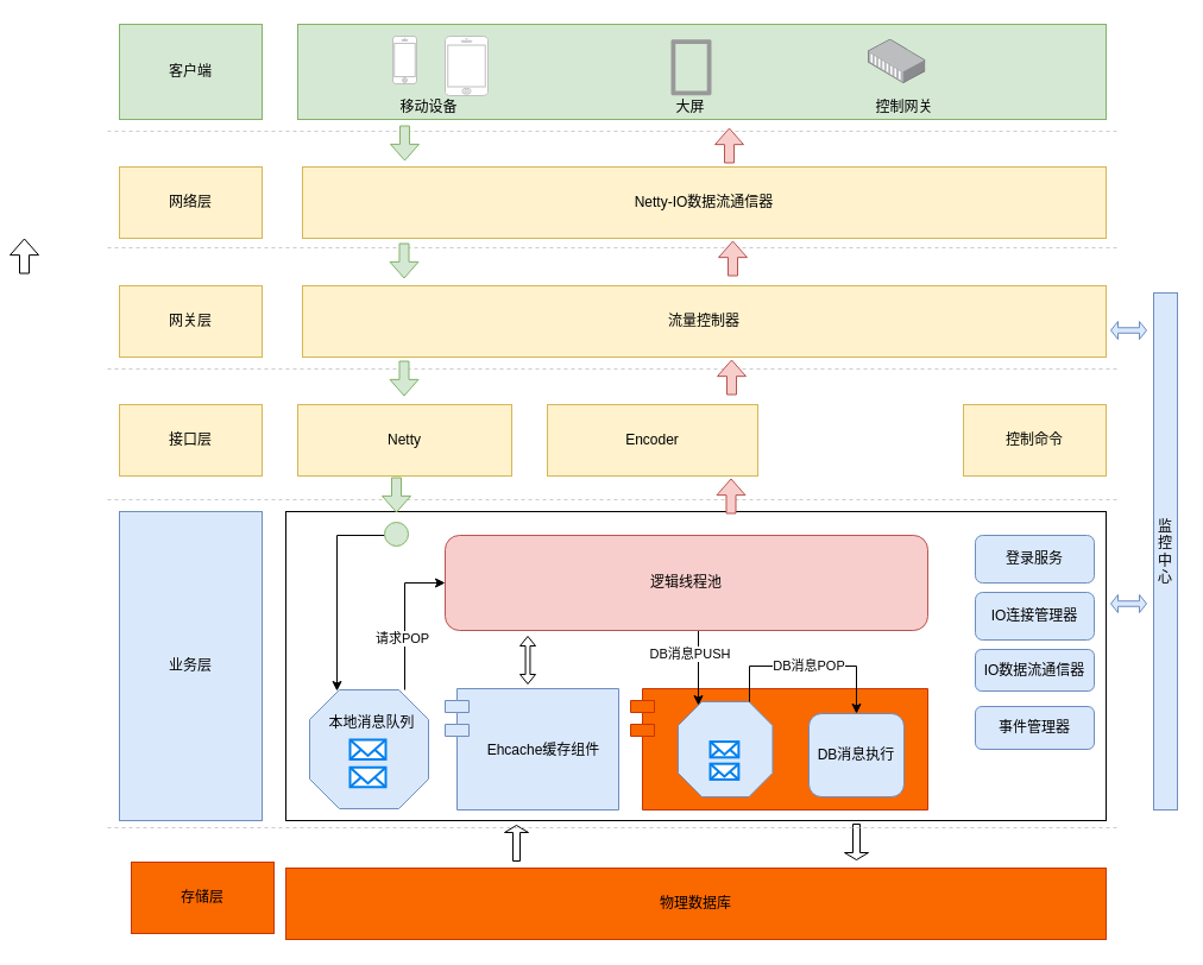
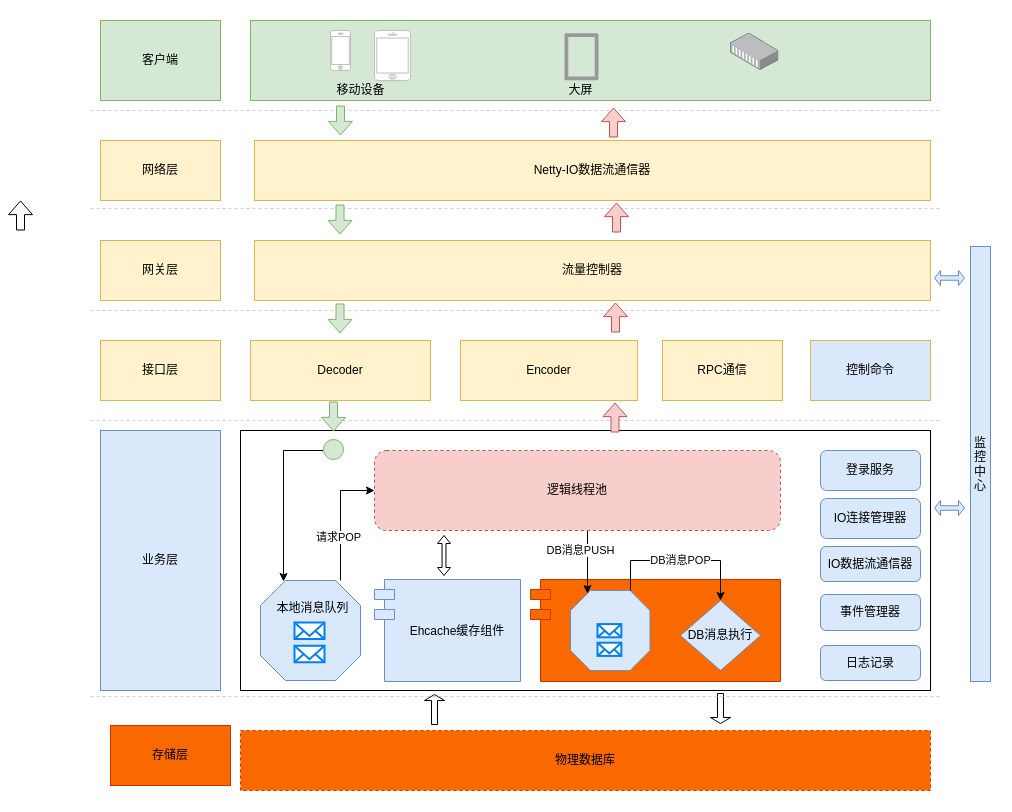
  <mxCell id="0" />
  <mxCell id="1" parent="0" />
  <mxCell id="2" value="" style="rounded=0;whiteSpace=wrap;html=1;" vertex="1" parent="1"><mxGeometry x="240" y="430" width="690" height="260" as="geometry" /></mxCell>
  <mxCell id="3" value="" style="shape=module;align=left;spacingLeft=20;align=center;verticalAlign=middle;fillColor=#fa6800;fontColor=#000000;strokeColor=#C73500;" vertex="1" parent="1"><mxGeometry x="530" y="579" width="250" height="102" as="geometry" /></mxCell>
  <mxCell id="4" value="客户端" style="rounded=0;whiteSpace=wrap;html=1;fillColor=#d5e8d4;strokeColor=#82b366;" vertex="1" parent="1"><mxGeometry x="100" y="20" width="120" height="80" as="geometry" /></mxCell>
  <mxCell id="5" value="" style="rounded=0;whiteSpace=wrap;html=1;fillColor=#d5e8d4;strokeColor=#82b366;" vertex="1" parent="1"><mxGeometry x="250" y="20" width="680" height="80" as="geometry" /></mxCell>
  <mxCell id="6" value="Netty-IO数据流通信器" style="rounded=0;whiteSpace=wrap;html=1;fillColor=#fff2cc;strokeColor=#d6b656;" vertex="1" parent="1"><mxGeometry x="254" y="140" width="676" height="60" as="geometry" /></mxCell>
  <mxCell id="7" value="网络层" style="rounded=0;whiteSpace=wrap;html=1;fillColor=#fff2cc;strokeColor=#d6b656;" vertex="1" parent="1"><mxGeometry x="100" y="140" width="120" height="60" as="geometry" /></mxCell>
  <mxCell id="8" value="流量控制器" style="rounded=0;whiteSpace=wrap;html=1;fillColor=#fff2cc;strokeColor=#d6b656;" vertex="1" parent="1"><mxGeometry x="254" y="240" width="676" height="60" as="geometry" /></mxCell>
  <mxCell id="9" value="网关层" style="rounded=0;whiteSpace=wrap;html=1;fillColor=#fff2cc;strokeColor=#d6b656;" vertex="1" parent="1"><mxGeometry x="100" y="240" width="120" height="60" as="geometry" /></mxCell>
  <mxCell id="10" value="接口层" style="rounded=0;whiteSpace=wrap;html=1;fillColor=#fff2cc;strokeColor=#d6b656;" vertex="1" parent="1"><mxGeometry x="100" y="340" width="120" height="60" as="geometry" /></mxCell>
- <mxCell id="11" value="Netty" style="rounded=0;whiteSpace=wrap;html=1;fillColor=#fff2cc;strokeColor=#d6b656;" vertex="1" parent="1"><mxGeometry x="250" y="340" width="180" height="60" as="geometry" /></mxCell>
+ <mxCell id="11" value="Decoder" style="rounded=0;whiteSpace=wrap;html=1;fillColor=#fff2cc;strokeColor=#d6b656;" vertex="1" parent="1"><mxGeometry x="250" y="340" width="180" height="60" as="geometry" /></mxCell>
  <mxCell id="12" value="Encoder" style="rounded=0;whiteSpace=wrap;html=1;fillColor=#fff2cc;strokeColor=#d6b656;" vertex="1" parent="1"><mxGeometry x="460" y="340" width="177" height="60" as="geometry" /></mxCell>
+ <mxCell id="13" value="RPC通信" style="rounded=0;whiteSpace=wrap;html=1;fillColor=#fff2cc;strokeColor=#d6b656;" vertex="1" parent="1"><mxGeometry x="662" y="340" width="120" height="60" as="geometry" /></mxCell>
  <mxCell id="14" value="业务层" style="rounded=0;whiteSpace=wrap;html=1;fillColor=#dae8fc;strokeColor=#6c8ebf;" vertex="1" parent="1"><mxGeometry x="100" y="430" width="120" height="260" as="geometry" /></mxCell>
  <mxCell id="15" value="存储层" style="rounded=0;whiteSpace=wrap;html=1;fillColor=#fa6800;fontColor=#000000;strokeColor=#C73500;" vertex="1" parent="1"><mxGeometry x="110" y="725" width="120" height="60" as="geometry" /></mxCell>
- <mxCell id="16" value="物理数据库" style="rounded=0;whiteSpace=wrap;html=1;fillColor=#fa6800;fontColor=#000000;strokeColor=#C73500;" vertex="1" parent="1"><mxGeometry x="240" y="730" width="690" height="60" as="geometry" /></mxCell>
- <mxCell id="17" value="控制命令" style="rounded=0;whiteSpace=wrap;html=1;fillColor=#fff2cc;strokeColor=#d6b656;" vertex="1" parent="1"><mxGeometry x="810" y="340" width="120" height="60" as="geometry" /></mxCell>
+ <mxCell id="16" value="物理数据库" style="rounded=0;whiteSpace=wrap;html=1;fillColor=#fa6800;fontColor=#000000;strokeColor=#C73500;dashed=1;" vertex="1" parent="1"><mxGeometry x="240" y="730" width="690" height="60" as="geometry" /></mxCell>
+ <mxCell id="17" value="控制命令" style="rounded=0;whiteSpace=wrap;html=1;fillColor=#dae8fc;strokeColor=#d6b656;" vertex="1" parent="1"><mxGeometry x="810" y="340" width="120" height="60" as="geometry" /></mxCell>
  <mxCell id="18" value="DB消息PUSH" style="edgeStyle=orthogonalEdgeStyle;rounded=0;orthogonalLoop=1;jettySize=auto;html=1;entryX=0.214;entryY=0.038;entryDx=0;entryDy=0;entryPerimeter=0;fontColor=#000000;strokeColor=#000000;" edge="1" parent="1" source="19" target="32"><mxGeometry x="-0.365" y="-7" relative="1" as="geometry"><Array as="points"><mxPoint x="587" y="550" /><mxPoint x="587" y="550" /></Array><mxPoint as="offset" /></mxGeometry></mxCell>
- <mxCell id="19" value="逻辑线程池" style="rounded=1;whiteSpace=wrap;html=1;fillColor=#f8cecc;strokeColor=#b85450;" vertex="1" parent="1"><mxGeometry x="374" y="450" width="406" height="80" as="geometry" /></mxCell>
+ <mxCell id="19" value="逻辑线程池" style="rounded=1;whiteSpace=wrap;html=1;fillColor=#f8cecc;strokeColor=#b85450;dashed=1;" vertex="1" parent="1"><mxGeometry x="374" y="450" width="406" height="80" as="geometry" /></mxCell>
  <mxCell id="20" value="登录服务" style="rounded=1;whiteSpace=wrap;html=1;fillColor=#dae8fc;strokeColor=#6c8ebf;" vertex="1" parent="1"><mxGeometry x="820" y="450" width="100" height="40" as="geometry" /></mxCell>
  <mxCell id="21" value="IO连接管理器" style="rounded=1;whiteSpace=wrap;html=1;fillColor=#dae8fc;strokeColor=#6c8ebf;" vertex="1" parent="1"><mxGeometry x="820" y="498" width="100" height="40" as="geometry" /></mxCell>
  <mxCell id="22" value="IO数据流通信器" style="rounded=1;whiteSpace=wrap;html=1;fillColor=#dae8fc;strokeColor=#6c8ebf;" vertex="1" parent="1"><mxGeometry x="820" y="546" width="100" height="35" as="geometry" /></mxCell>
  <mxCell id="23" value="事件管理器" style="rounded=1;whiteSpace=wrap;html=1;fillColor=#dae8fc;strokeColor=#6c8ebf;" vertex="1" parent="1"><mxGeometry x="820" y="594" width="100" height="36" as="geometry" /></mxCell>
+ <mxCell id="24" value="日志记录" style="rounded=1;whiteSpace=wrap;html=1;fillColor=#dae8fc;strokeColor=#6c8ebf;" vertex="1" parent="1"><mxGeometry x="820" y="645" width="100" height="35" as="geometry" /></mxCell>
  <mxCell id="25" value="Ehcache缓存组件" style="shape=module;align=left;spacingLeft=20;align=center;verticalAlign=middle;fillColor=#dae8fc;strokeColor=#6c8ebf;" vertex="1" parent="1"><mxGeometry x="374" y="579" width="146" height="102" as="geometry" /></mxCell>
  <mxCell id="26" value="" style="group;" vertex="1" connectable="0" parent="1"><mxGeometry x="260" y="580" width="100" height="100" as="geometry" /></mxCell>
  <mxCell id="27" value="" style="verticalLabelPosition=bottom;verticalAlign=top;html=1;shape=mxgraph.basic.polygon;polyCoords=[[0.25,0],[0.75,0],[1,0.25],[1,0.75],[0.75,1],[0.25,1],[0,0.75],[0,0.25]];polyline=0;fillColor=#dae8fc;strokeColor=#6c8ebf;" vertex="1" parent="26"><mxGeometry width="100" height="100" as="geometry" /></mxCell>
  <mxCell id="28" value="" style="html=1;verticalLabelPosition=bottom;align=center;labelBackgroundColor=#ffffff;verticalAlign=top;strokeWidth=2;strokeColor=#0080F0;shadow=0;dashed=0;shape=mxgraph.ios7.icons.mail;" vertex="1" parent="26"><mxGeometry x="34" y="65.25" width="30" height="16.5" as="geometry" /></mxCell>
  <mxCell id="29" value="" style="html=1;verticalLabelPosition=bottom;align=center;labelBackgroundColor=#ffffff;verticalAlign=top;strokeWidth=2;strokeColor=#0080F0;shadow=0;dashed=0;shape=mxgraph.ios7.icons.mail;" vertex="1" parent="26"><mxGeometry x="34" y="42" width="30" height="16.5" as="geometry" /></mxCell>
  <mxCell id="30" value="本地消息队列" style="text;html=1;align=center;verticalAlign=middle;resizable=0;points=[];autosize=1;strokeColor=none;fillColor=none;" vertex="1" parent="26"><mxGeometry x="7" y="18" width="90" height="20" as="geometry" /></mxCell>
  <mxCell id="31" value="" style="group" vertex="1" connectable="0" parent="1"><mxGeometry x="570" y="590" width="90" height="80" as="geometry" /></mxCell>
  <mxCell id="32" value="" style="verticalLabelPosition=bottom;verticalAlign=top;html=1;shape=mxgraph.basic.polygon;polyCoords=[[0.25,0],[0.75,0],[1,0.25],[1,0.75],[0.75,1],[0.25,1],[0,0.75],[0,0.25]];polyline=0;fillColor=#dae8fc;strokeColor=#6c8ebf;" vertex="1" parent="31"><mxGeometry width="79.47" height="80" as="geometry" /></mxCell>
  <mxCell id="33" value="" style="html=1;verticalLabelPosition=bottom;align=center;labelBackgroundColor=#ffffff;verticalAlign=top;strokeWidth=2;strokeColor=#0080F0;shadow=0;dashed=0;shape=mxgraph.ios7.icons.mail;" vertex="1" parent="31"><mxGeometry x="27.02" y="52.2" width="23.841" height="13.2" as="geometry" /></mxCell>
  <mxCell id="34" value="" style="html=1;verticalLabelPosition=bottom;align=center;labelBackgroundColor=#ffffff;verticalAlign=top;strokeWidth=2;strokeColor=#0080F0;shadow=0;dashed=0;shape=mxgraph.ios7.icons.mail;" vertex="1" parent="31"><mxGeometry x="27.02" y="33.6" width="23.841" height="13.2" as="geometry" /></mxCell>
- <mxCell id="35" value="DB消息执行" style="rounded=1;whiteSpace=wrap;html=1;fillColor=#dae8fc;strokeColor=#6c8ebf;" vertex="1" parent="1"><mxGeometry x="680" y="600" width="80" height="70" as="geometry" /></mxCell>
+ <mxCell id="35" value="DB消息执行" style="rhombus;whiteSpace=wrap;html=1;fillColor=#dae8fc;strokeColor=#6c8ebf;" vertex="1" parent="1"><mxGeometry x="680" y="600" width="80" height="70" as="geometry" /></mxCell>
  <mxCell id="36" value="监控中心" style="rounded=0;whiteSpace=wrap;html=1;horizontal=1;fillColor=#dae8fc;strokeColor=#6c8ebf;" vertex="1" parent="1"><mxGeometry x="970" y="246" width="20" height="435" as="geometry" /></mxCell>
  <mxCell id="37" value="DB消息POP" style="edgeStyle=elbowEdgeStyle;elbow=horizontal;endArrow=classic;html=1;rounded=0;" edge="1" parent="1" source="32" target="35"><mxGeometry width="50" height="50" relative="1" as="geometry"><mxPoint x="650" y="680" as="sourcePoint" /><mxPoint x="700" y="630" as="targetPoint" /><Array as="points"><mxPoint x="630" y="560" /><mxPoint x="690" y="540" /><mxPoint x="680" y="560" /><mxPoint x="670" y="560" /></Array></mxGeometry></mxCell>
  <mxCell id="38" style="edgeStyle=orthogonalEdgeStyle;rounded=0;orthogonalLoop=1;jettySize=auto;html=1;" edge="1" parent="1" target="19"><mxGeometry relative="1" as="geometry"><mxPoint x="340" y="580" as="sourcePoint" /><Array as="points"><mxPoint x="340" y="580" /><mxPoint x="340" y="490" /></Array></mxGeometry></mxCell>
  <mxCell id="39" value="请求POP" style="edgeLabel;html=1;align=center;verticalAlign=middle;resizable=0;points=[];" vertex="1" connectable="0" parent="38"><mxGeometry x="-0.29" y="3" relative="1" as="geometry"><mxPoint as="offset" /></mxGeometry></mxCell>
  <mxCell id="40" value="" style="shape=doubleArrow;direction=south;whiteSpace=wrap;html=1;" vertex="1" parent="1"><mxGeometry x="437" y="535" width="13" height="40" as="geometry" /></mxCell>
  <mxCell id="41" style="edgeStyle=orthogonalEdgeStyle;rounded=0;orthogonalLoop=1;jettySize=auto;html=1;entryX=0.23;entryY=0.01;entryDx=0;entryDy=0;entryPerimeter=0;" edge="1" parent="1" source="42" target="27"><mxGeometry relative="1" as="geometry"><Array as="points"><mxPoint x="283" y="450" /></Array></mxGeometry></mxCell>
  <mxCell id="42" value="" style="ellipse;whiteSpace=wrap;html=1;aspect=fixed;fillColor=#d5e8d4;strokeColor=#82b366;" vertex="1" parent="1"><mxGeometry x="323" y="439" width="20" height="20" as="geometry" /></mxCell>
  <mxCell id="43" value="" style="shape=singleArrow;direction=north;whiteSpace=wrap;html=1;" vertex="1" parent="1"><mxGeometry x="424" y="694" width="20" height="30" as="geometry" /></mxCell>
  <mxCell id="44" value="" style="shape=singleArrow;direction=south;whiteSpace=wrap;html=1;" vertex="1" parent="1"><mxGeometry x="710" y="693" width="20" height="30" as="geometry" /></mxCell>
  <mxCell id="45" value="" style="endArrow=none;dashed=1;html=1;rounded=0;fontColor=#CCCCCC;strokeColor=#CCCCCC;" edge="1" parent="1"><mxGeometry width="50" height="50" relative="1" as="geometry"><mxPoint x="90" y="696" as="sourcePoint" /><mxPoint x="940" y="696" as="targetPoint" /></mxGeometry></mxCell>
  <mxCell id="46" value="" style="endArrow=none;dashed=1;html=1;rounded=0;fontColor=#CCCCCC;strokeColor=#CCCCCC;" edge="1" parent="1"><mxGeometry width="50" height="50" relative="1" as="geometry"><mxPoint x="90" y="420" as="sourcePoint" /><mxPoint x="940" y="420" as="targetPoint" /></mxGeometry></mxCell>
  <mxCell id="47" value="" style="endArrow=none;dashed=1;html=1;rounded=0;fontColor=#CCCCCC;strokeColor=#CCCCCC;" edge="1" parent="1"><mxGeometry width="50" height="50" relative="1" as="geometry"><mxPoint x="90" y="310" as="sourcePoint" /><mxPoint x="940" y="310" as="targetPoint" /></mxGeometry></mxCell>
  <mxCell id="48" value="" style="endArrow=none;dashed=1;html=1;rounded=0;fontColor=#CCCCCC;strokeColor=#CCCCCC;" edge="1" parent="1"><mxGeometry width="50" height="50" relative="1" as="geometry"><mxPoint x="90" y="208" as="sourcePoint" /><mxPoint x="940" y="208" as="targetPoint" /></mxGeometry></mxCell>
  <mxCell id="49" value="" style="endArrow=none;dashed=1;html=1;rounded=0;fontColor=#CCCCCC;strokeColor=#CCCCCC;" edge="1" parent="1"><mxGeometry width="50" height="50" relative="1" as="geometry"><mxPoint x="90" y="110" as="sourcePoint" /><mxPoint x="940" y="110" as="targetPoint" /></mxGeometry></mxCell>
  <mxCell id="50" value="" style="html=1;verticalLabelPosition=bottom;labelBackgroundColor=#ffffff;verticalAlign=top;shadow=0;dashed=0;strokeWidth=1;shape=mxgraph.ios7.misc.iphone;strokeColor=#c0c0c0;fontColor=#CCCCCC;" vertex="1" parent="1"><mxGeometry x="330" y="30" width="20" height="40" as="geometry" /></mxCell>
  <mxCell id="51" value="" style="html=1;verticalLabelPosition=bottom;labelBackgroundColor=#ffffff;verticalAlign=top;shadow=0;dashed=0;strokeWidth=1;shape=mxgraph.ios7.misc.iphone;strokeColor=#c0c0c0;fontColor=#CCCCCC;" vertex="1" parent="1"><mxGeometry x="374" y="30" width="36" height="50" as="geometry" /></mxCell>
  <mxCell id="52" value="" style="points=[];aspect=fixed;html=1;align=center;shadow=0;dashed=0;image;image=img/lib/allied_telesis/media_converters/Media_Converter_Modular.svg;fontColor=#CCCCCC;fillColor=#999999;" vertex="1" parent="1"><mxGeometry x="730" y="32.7" width="48.37" height="37.3" as="geometry" /></mxCell>
  <mxCell id="53" value="" style="sketch=0;pointerEvents=1;shadow=0;dashed=0;html=1;strokeColor=none;fillColor=#999999;labelPosition=center;verticalLabelPosition=bottom;verticalAlign=top;outlineConnect=0;align=center;shape=mxgraph.office.devices.tablet_windows_7inch;fontColor=#CCCCCC;" vertex="1" parent="1"><mxGeometry x="564" y="32.7" width="34" height="47" as="geometry" /></mxCell>
  <mxCell id="54" value="&lt;font color=&quot;#000000&quot;&gt;移动设备&lt;/font&gt;" style="text;html=1;align=center;verticalAlign=middle;resizable=0;points=[];autosize=1;strokeColor=none;fillColor=none;fontColor=#CCCCCC;" vertex="1" parent="1"><mxGeometry x="330" y="79.7" width="60" height="20" as="geometry" /></mxCell>
  <mxCell id="55" value="大屏" style="text;html=1;align=center;verticalAlign=middle;resizable=0;points=[];autosize=1;strokeColor=none;fillColor=none;fontColor=#000000;" vertex="1" parent="1"><mxGeometry x="560" y="80" width="40" height="20" as="geometry" /></mxCell>
- <mxCell id="56" value="控制网关" style="text;html=1;align=center;verticalAlign=middle;resizable=0;points=[];autosize=1;strokeColor=none;fillColor=none;fontColor=#000000;" vertex="1" parent="1"><mxGeometry x="730" y="79.7" width="60" height="20" as="geometry" /></mxCell>
  <mxCell id="57" value="" style="shape=flexArrow;endArrow=classic;html=1;rounded=0;fontColor=#000000;strokeColor=#82b366;width=8;endSize=4.21;endWidth=15;fillColor=#d5e8d4;" edge="1" parent="1"><mxGeometry width="50" height="50" relative="1" as="geometry"><mxPoint x="340" y="105" as="sourcePoint" /><mxPoint x="340" y="135" as="targetPoint" /><Array as="points" /></mxGeometry></mxCell>
  <mxCell id="58" value="" style="shape=flexArrow;endArrow=classic;html=1;rounded=0;fontColor=#000000;strokeColor=#82b366;width=8;endSize=4.21;endWidth=15;fillColor=#d5e8d4;" edge="1" parent="1"><mxGeometry width="50" height="50" relative="1" as="geometry"><mxPoint x="339.5" y="204" as="sourcePoint" /><mxPoint x="339.5" y="234" as="targetPoint" /><Array as="points" /></mxGeometry></mxCell>
  <mxCell id="59" value="" style="shape=flexArrow;endArrow=classic;html=1;rounded=0;fontColor=#000000;strokeColor=#82b366;width=8;endSize=4.21;endWidth=15;fillColor=#d5e8d4;" edge="1" parent="1"><mxGeometry width="50" height="50" relative="1" as="geometry"><mxPoint x="339.5" y="303" as="sourcePoint" /><mxPoint x="339.5" y="333" as="targetPoint" /><Array as="points" /></mxGeometry></mxCell>
  <mxCell id="60" value="" style="shape=flexArrow;endArrow=classic;html=1;rounded=0;fontColor=#000000;strokeColor=#82b366;width=8;endSize=4.21;endWidth=15;fillColor=#d5e8d4;" edge="1" parent="1"><mxGeometry width="50" height="50" relative="1" as="geometry"><mxPoint x="333" y="401" as="sourcePoint" /><mxPoint x="333" y="431" as="targetPoint" /><Array as="points" /></mxGeometry></mxCell>
  <mxCell id="61" value="" style="shape=flexArrow;endArrow=classic;html=1;rounded=0;fontColor=#000000;strokeColor=#000000;width=8;endSize=4.21;endWidth=15;" edge="1" parent="1"><mxGeometry width="50" height="50" relative="1" as="geometry"><mxPoint x="20" y="230" as="sourcePoint" /><mxPoint x="20" y="200" as="targetPoint" /><Array as="points" /></mxGeometry></mxCell>
  <mxCell id="62" value="" style="shape=flexArrow;endArrow=classic;html=1;rounded=0;fontColor=#000000;strokeColor=#b85450;width=8;endSize=4.21;endWidth=15;fillColor=#f8cecc;" edge="1" parent="1"><mxGeometry width="50" height="50" relative="1" as="geometry"><mxPoint x="613" y="137" as="sourcePoint" /><mxPoint x="613" y="107" as="targetPoint" /><Array as="points" /></mxGeometry></mxCell>
  <mxCell id="63" value="" style="shape=flexArrow;endArrow=classic;html=1;rounded=0;fontColor=#000000;strokeColor=#b85450;width=8;endSize=4.21;endWidth=15;fillColor=#f8cecc;" edge="1" parent="1"><mxGeometry width="50" height="50" relative="1" as="geometry"><mxPoint x="616" y="232" as="sourcePoint" /><mxPoint x="616" y="202" as="targetPoint" /><Array as="points" /></mxGeometry></mxCell>
  <mxCell id="64" value="" style="shape=flexArrow;endArrow=classic;html=1;rounded=0;fontColor=#000000;strokeColor=#b85450;width=8;endSize=4.21;endWidth=15;fillColor=#f8cecc;" edge="1" parent="1"><mxGeometry width="50" height="50" relative="1" as="geometry"><mxPoint x="615" y="332" as="sourcePoint" /><mxPoint x="615" y="302" as="targetPoint" /><Array as="points" /></mxGeometry></mxCell>
  <mxCell id="65" value="" style="shape=flexArrow;endArrow=classic;html=1;rounded=0;fontColor=#000000;strokeColor=#b85450;width=8;endSize=4.21;endWidth=15;fillColor=#f8cecc;" edge="1" parent="1"><mxGeometry width="50" height="50" relative="1" as="geometry"><mxPoint x="614.5" y="432" as="sourcePoint" /><mxPoint x="614.5" y="402" as="targetPoint" /><Array as="points" /></mxGeometry></mxCell>
  <mxCell id="66" value="" style="shape=doubleArrow;whiteSpace=wrap;html=1;fillColor=#dae8fc;strokeColor=#6c8ebf;" vertex="1" parent="1"><mxGeometry x="934" y="270" width="30" height="15" as="geometry" /></mxCell>
  <mxCell id="67" value="" style="shape=doubleArrow;whiteSpace=wrap;html=1;fillColor=#dae8fc;strokeColor=#6c8ebf;" vertex="1" parent="1"><mxGeometry x="934" y="500" width="30" height="15" as="geometry" /></mxCell>
